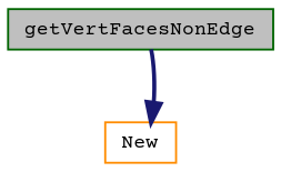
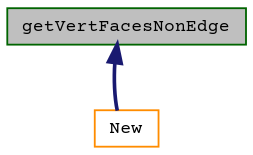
  digraph {
    rankdir=TB
    fontname="Courier Prime"
    node [fontname="Courier Prime" fontsize=10 shape=record]
    n1 [color=darkgreen fillcolor=grey75 fontcolor=black height=0.2 label=getVertFacesNonEdge style=filled width=0.4]
    n2 [color=darkorange height=0.2 label=New width=0.4]
-   n2 -> n1 [color=midnightblue dir=back fontname="Courier Prime" fontsize=10 labelfontname=FreeSans labelfontsize=10 style=bold]
+   n1 -> n2 [color=midnightblue dir=back fontname="Courier Prime" fontsize=10 labelfontname=FreeSans labelfontsize=10 style=bold]
  }
